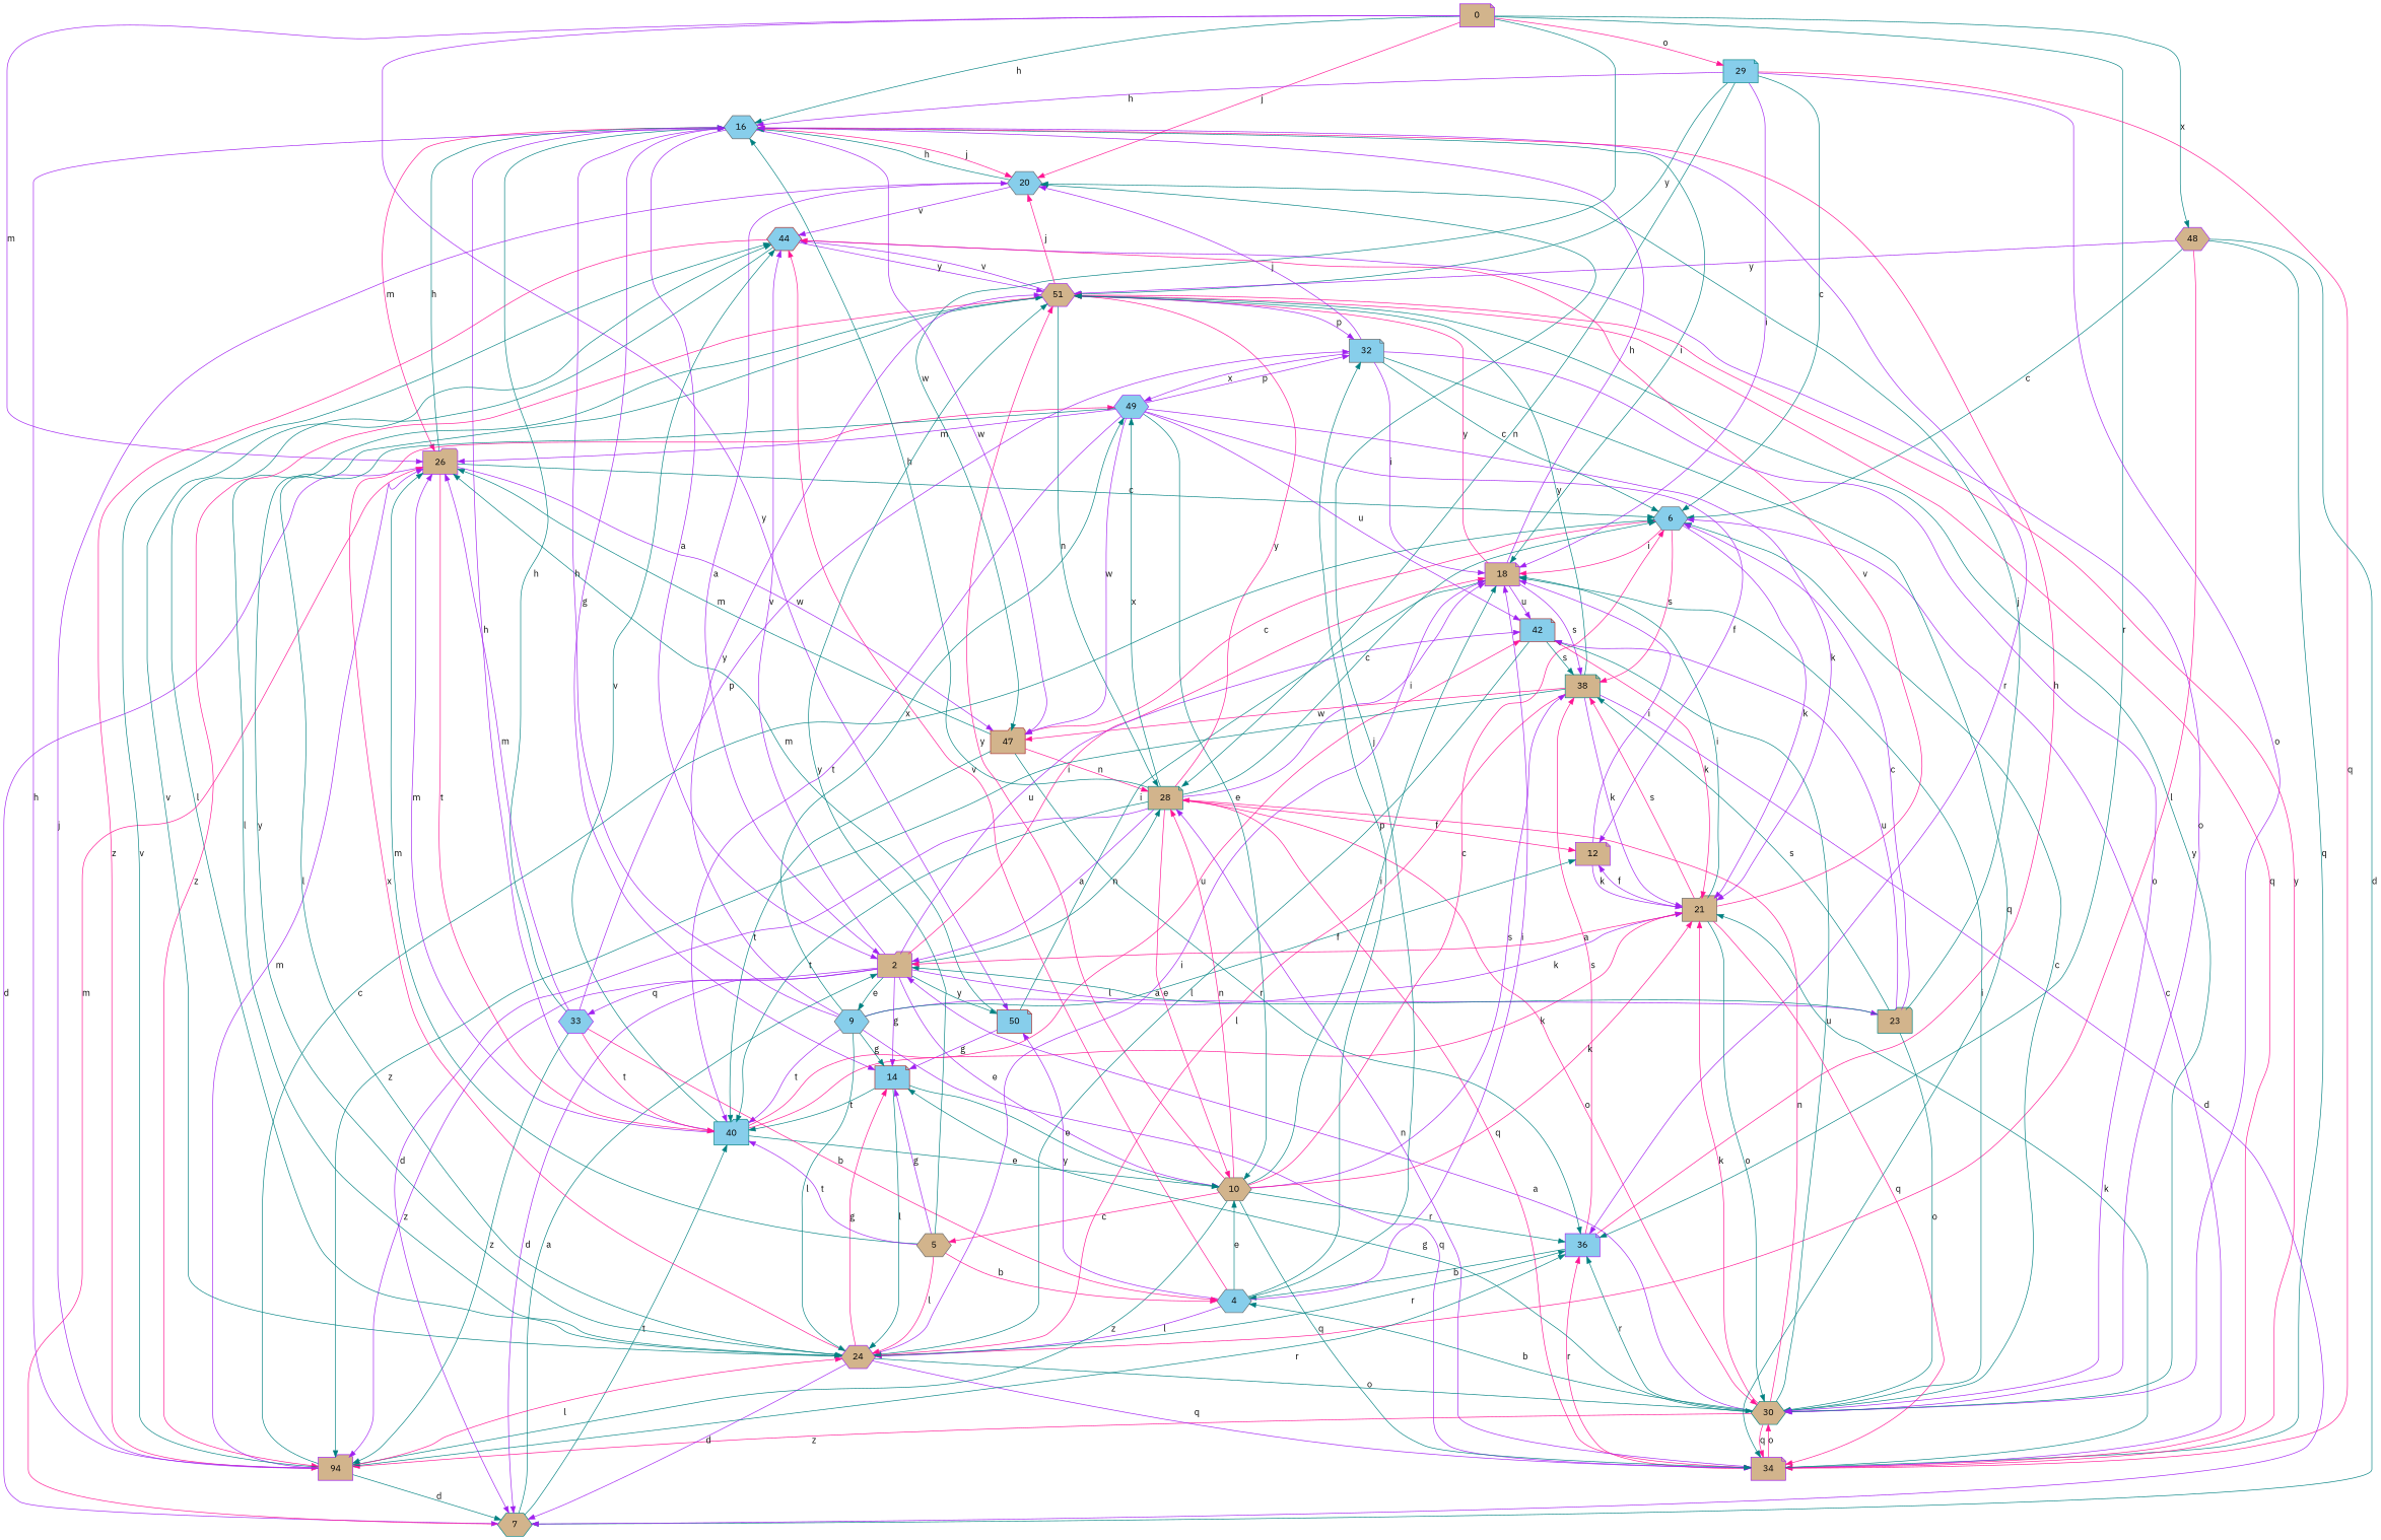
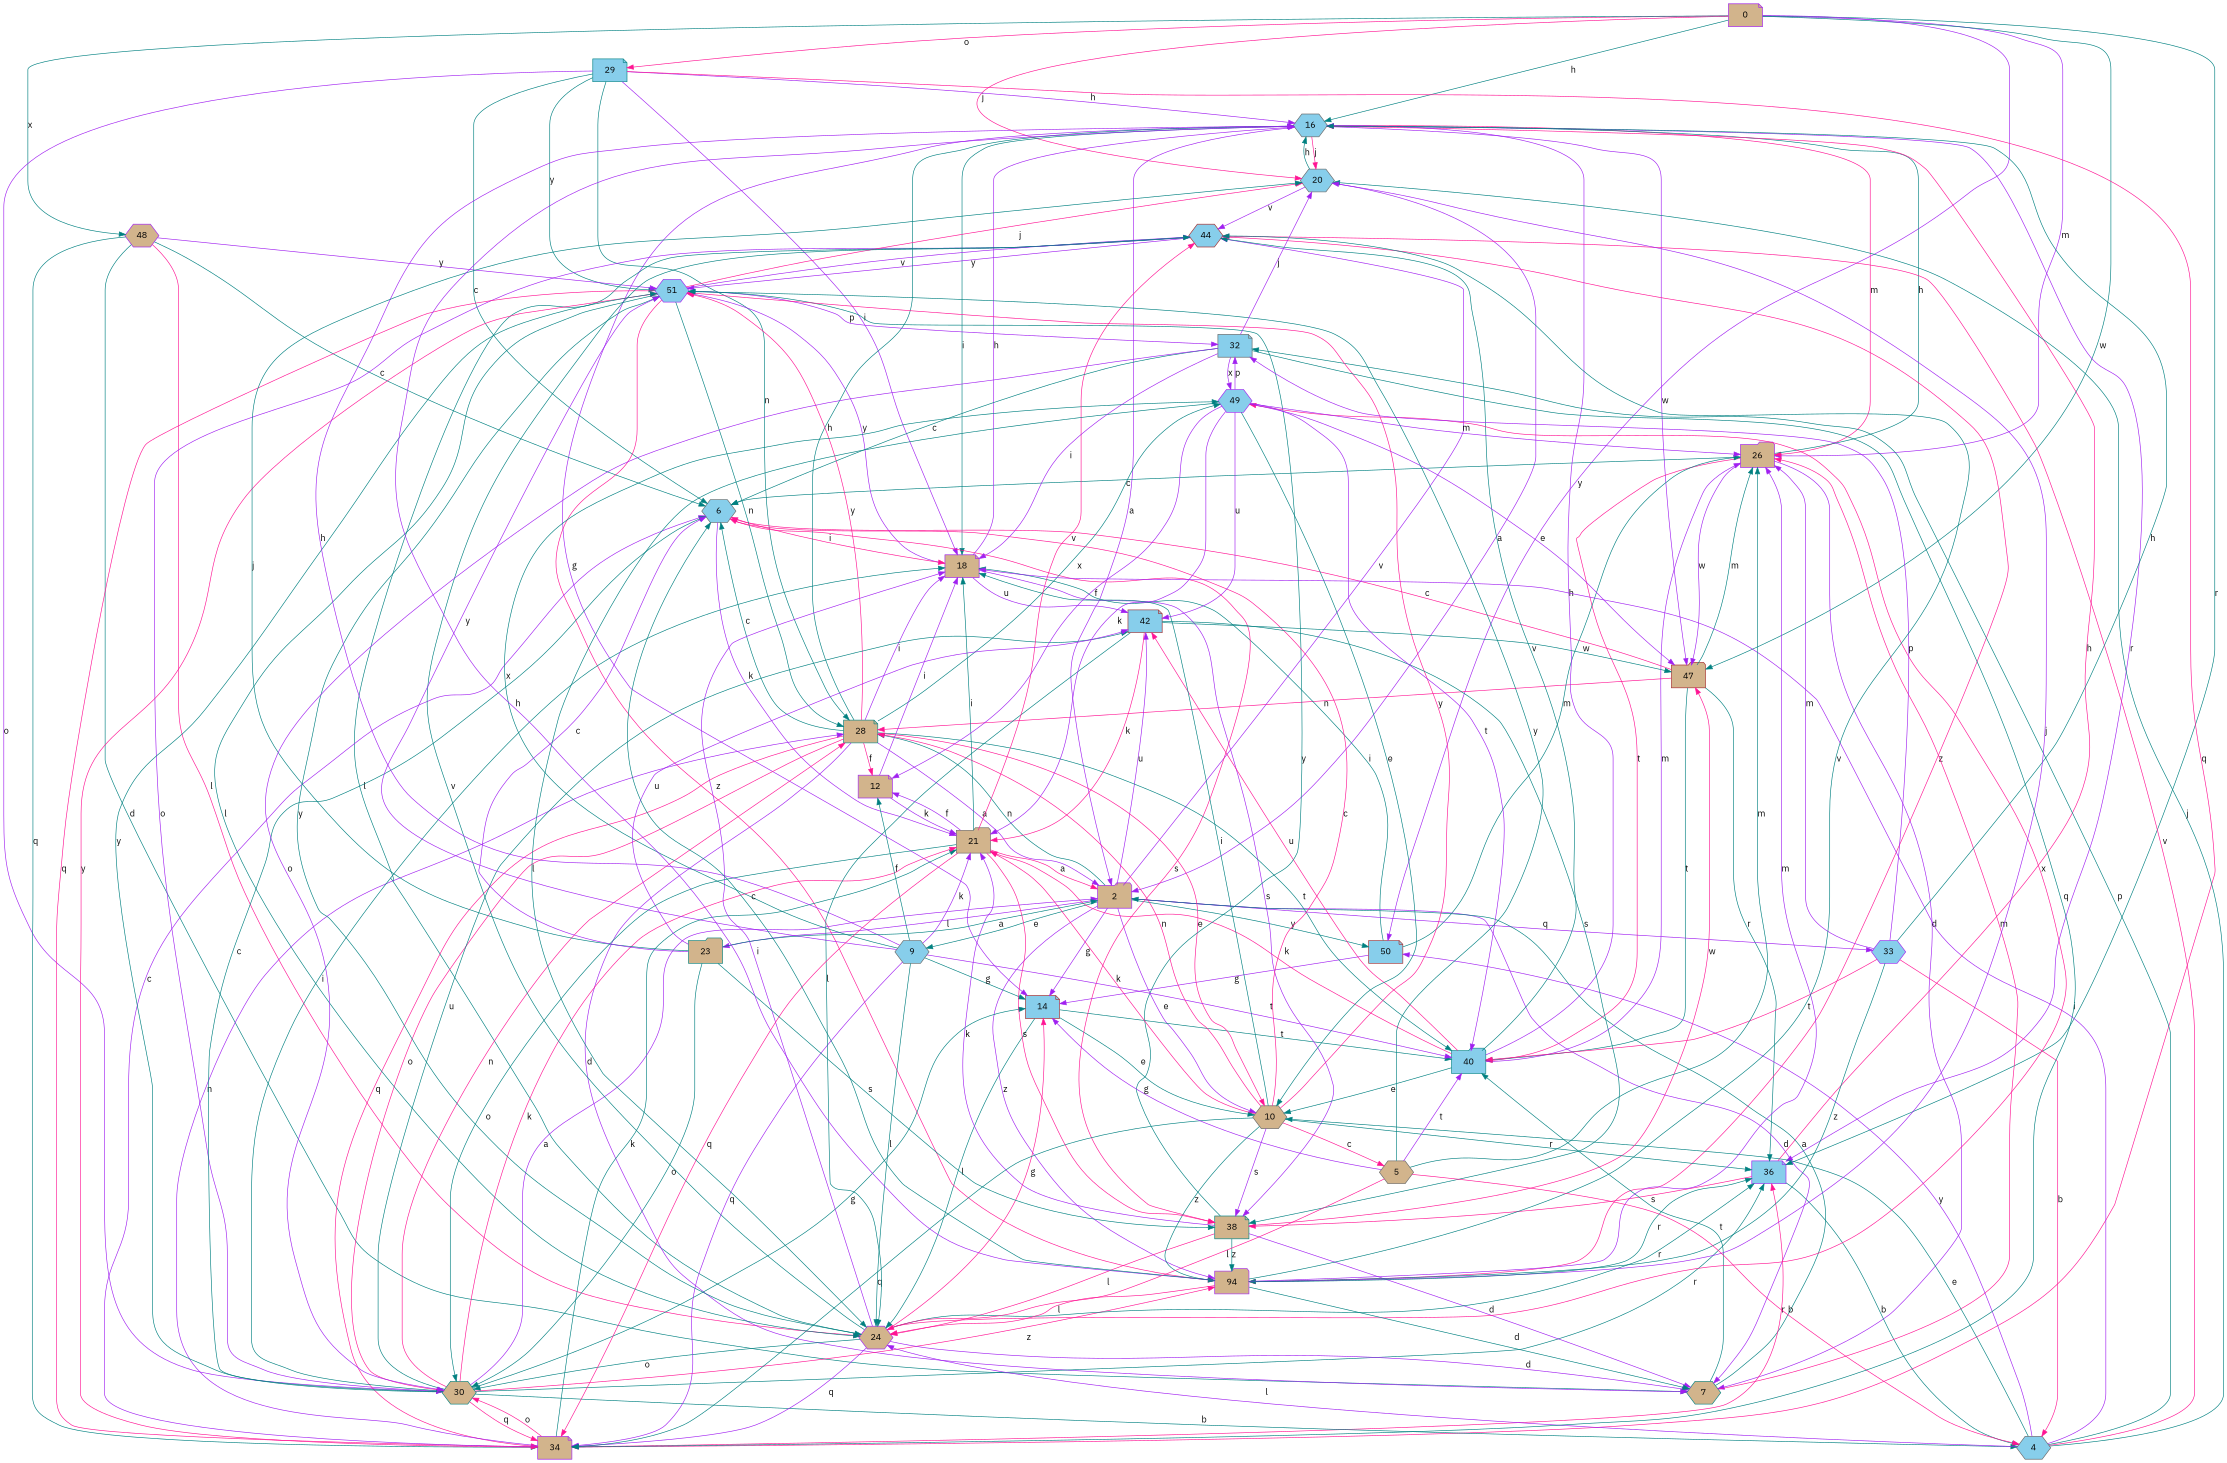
  strict digraph {
    fontname="IBM Plex Sans"
    node [color=purple fillcolor=tan fontname="IBM Plex Sans" shape=hexagon style=filled]
    edge [color=teal fontname="IBM Plex Sans"]
    0 [shape=note]
    16 [color=gray40 fillcolor=skyblue]
    20 [color=gray40 fillcolor=skyblue]
    26 [shape=folder]
    29 [color=teal fillcolor=skyblue shape=note]
    36 [fillcolor=skyblue shape=note]
    47 [color=brown shape=folder]
    48
    50 [color=brown fillcolor=skyblue shape=note]
    2 [shape=folder]
    14 [color=brown fillcolor=skyblue shape=note]
    18 [shape=note]
    44 [color=brown fillcolor=skyblue]
    7 [color=teal]
    40 [color=teal fillcolor=skyblue shape=folder]
    6 [color=gray40 fillcolor=skyblue]
    28 [color=teal shape=note]
-   51
+   51 [fillcolor=skyblue]
    34 [shape=note]
    30 [color=teal]
    4 [color=gray40 fillcolor=skyblue]
    38 [color=teal shape=note]
    24
    9 [color=gray40 fillcolor=skyblue]
    10 [color=gray40]
    23 [color=teal shape=folder]
    33 [fillcolor=skyblue]
    42 [color=brown fillcolor=skyblue shape=note]
    n29 [label=94 shape=folder]
    21 [color=gray40 shape=folder]
    12 [shape=note]
    49 [fillcolor=skyblue]
    5 [color=gray40]
    32 [color=gray40 fillcolor=skyblue shape=note]
    0 -> 16 [label=h]
    0 -> 20 [color=deeppink label=j]
    0 -> 26 [color=purple label=m]
    0 -> 29 [color=deeppink label=o]
    0 -> 36 [label=r]
    0 -> 47 [label=w]
    0 -> 48 [label=x]
    0 -> 50 [color=purple label=y]
    16 -> 20 [color=deeppink label=j]
    16 -> 26 [color=deeppink label=m]
    16 -> 36 [color=purple label=r]
    16 -> 47 [color=purple label=w]
    16 -> 2 [color=purple label=a]
    16 -> 14 [color=purple label=g]
    16 -> 18 [label=i]
    20 -> 16 [label=h]
    20 -> 2 [color=purple label=a]
    20 -> 44 [color=purple label=v]
    26 -> 16 [label=h]
    26 -> 47 [color=purple label=w]
    26 -> 7 [color=purple label=d]
    26 -> 40 [color=deeppink label=t]
    26 -> 6 [label=c]
    29 -> 16 [color=purple label=h]
    29 -> 18 [color=purple label=i]
    29 -> 6 [label=c]
    29 -> 28 [label=n]
    29 -> 51 [label=y]
    29 -> 34 [color=deeppink label=q]
    29 -> 30 [color=purple label=o]
    36 -> 16 [color=deeppink label=h]
    36 -> 4 [label=b]
    36 -> 38 [color=deeppink label=s]
    47 -> 26 [label=m]
    47 -> 36 [label=r]
    47 -> 40 [label=t]
    47 -> 6 [color=deeppink label=c]
    47 -> 28 [color=deeppink label=n]
    48 -> 7 [label=d]
    48 -> 6 [label=c]
    48 -> 51 [color=purple label=y]
    48 -> 34 [label=q]
    48 -> 24 [color=deeppink label=l]
    50 -> 26 [label=m]
    50 -> 14 [color=purple label=g]
    50 -> 18 [label=i]
    2 -> 50 [label=y]
    2 -> 14 [color=purple label=g]
-   2 -> 18 [color=deeppink label=i]
    2 -> 44 [color=purple label=v]
    2 -> 7 [color=purple label=d]
    2 -> 28 [label=n]
    2 -> 9 [label=e]
    2 -> 10 [color=purple label=e]
    2 -> 23 [color=purple label=l]
    2 -> 33 [color=purple label=q]
    2 -> 42 [color=purple label=u]
    2 -> n29 [color=purple label=z]
    14 -> 40 [label=t]
    14 -> 24 [label=l]
    14 -> 10 [label=e]
    18 -> 16 [color=purple label=h]
-   18 -> 51 [color=deeppink label=y]
+   18 -> 51 [color=purple label=y]
    18 -> 38 [color=purple label=s]
    18 -> 42 [color=purple label=u]
    44 -> 51 [color=purple label=y]
    44 -> 30 [color=purple label=o]
    44 -> 24 [label=l]
    44 -> n29 [color=deeppink label=z]
    7 -> 26 [color=deeppink label=m]
    7 -> 2 [label=a]
    7 -> 40 [label=t]
    40 -> 16 [color=purple label=h]
    40 -> 26 [color=purple label=m]
    40 -> 44 [label=v]
    40 -> 10 [label=e]
    40 -> 42 [color=deeppink label=u]
    40 -> 21 [color=deeppink label=k]
    6 -> 18 [color=deeppink label=i]
    6 -> 38 [color=deeppink label=s]
    6 -> 21 [color=purple label=k]
    28 -> 16 [label=h]
    28 -> 2 [color=purple label=a]
    28 -> 18 [color=purple label=i]
    28 -> 7 [color=purple label=d]
    28 -> 40 [label=t]
    28 -> 6 [label=c]
    28 -> 51 [color=deeppink label=y]
    28 -> 34 [color=deeppink label=q]
    28 -> 30 [color=deeppink label=o]
    28 -> 10 [color=deeppink label=e]
    28 -> 12 [color=deeppink label=f]
    28 -> 49 [label=x]
    51 -> 20 [color=deeppink label=j]
    51 -> 44 [color=purple label=v]
    51 -> 28 [label=n]
    51 -> 34 [color=deeppink label=q]
    51 -> 24 [label=l]
    51 -> n29 [color=deeppink label=z]
    51 -> 32 [color=purple label=p]
    34 -> 36 [color=deeppink label=r]
    34 -> 6 [color=purple label=c]
    34 -> 28 [color=purple label=n]
    34 -> 51 [color=deeppink label=y]
    34 -> 30 [color=deeppink label=o]
    34 -> 21 [label=k]
    30 -> 36 [label=r]
    30 -> 2 [color=purple label=a]
    30 -> 14 [label=g]
    30 -> 18 [label=i]
    30 -> 6 [label=c]
    30 -> 28 [color=deeppink label=n]
    30 -> 51 [label=y]
    30 -> 34 [color=deeppink label=q]
    30 -> 4 [label=b]
    30 -> 42 [label=u]
    30 -> n29 [color=deeppink label=z]
    30 -> 21 [color=deeppink label=k]
    4 -> 20 [label=j]
    4 -> 50 [color=purple label=y]
    4 -> 18 [color=purple label=i]
    4 -> 44 [color=deeppink label=v]
    4 -> 24 [color=purple label=l]
    4 -> 10 [label=e]
    4 -> 32 [label=p]
    38 -> 47 [color=deeppink label=w]
    38 -> 7 [color=purple label=d]
    38 -> 51 [label=y]
    38 -> 24 [color=deeppink label=l]
    38 -> n29 [label=z]
    38 -> 21 [color=purple label=k]
    24 -> 36 [label=r]
    24 -> 14 [color=deeppink label=g]
    24 -> 18 [color=purple label=i]
    24 -> 44 [label=v]
    24 -> 7 [color=purple label=d]
    24 -> 51 [label=y]
    24 -> 34 [color=purple label=q]
    24 -> 30 [label=o]
    24 -> 49 [color=deeppink label=x]
    9 -> 16 [color=purple label=h]
    9 -> 14 [label=g]
    9 -> 40 [color=purple label=t]
    9 -> 51 [color=purple label=y]
    9 -> 34 [color=purple label=q]
    9 -> 24 [label=l]
    9 -> 21 [color=purple label=k]
    9 -> 12 [label=f]
    9 -> 49 [label=x]
    10 -> 36 [label=r]
    10 -> 18 [label=i]
    10 -> 6 [color=deeppink label=c]
    10 -> 28 [color=deeppink label=n]
    10 -> 51 [color=deeppink label=y]
    10 -> 34 [label=q]
    10 -> 38 [color=purple label=s]
    10 -> n29 [label=z]
    10 -> 21 [color=deeppink label=k]
    10 -> 5 [color=deeppink label=c]
    23 -> 20 [label=j]
    23 -> 2 [label=a]
    23 -> 6 [color=purple label=c]
    23 -> 30 [label=o]
    23 -> 38 [label=s]
    23 -> 42 [color=purple label=u]
    33 -> 16 [label=h]
    33 -> 26 [color=purple label=m]
    33 -> 40 [color=deeppink label=t]
    33 -> 4 [color=deeppink label=b]
    33 -> n29 [label=z]
    33 -> 32 [color=purple label=p]
+   42 -> 47 [label=w]
    42 -> 38 [label=s]
    42 -> 24 [label=l]
    42 -> 21 [color=deeppink label=k]
    n29 -> 16 [color=purple label=h]
    n29 -> 20 [color=purple label=j]
    n29 -> 26 [color=purple label=m]
    n29 -> 36 [label=r]
    n29 -> 44 [label=v]
    n29 -> 7 [label=d]
    n29 -> 6 [label=c]
    n29 -> 24 [color=deeppink label=l]
    21 -> 2 [color=deeppink label=a]
    21 -> 18 [label=i]
    21 -> 44 [color=deeppink label=v]
    21 -> 34 [color=deeppink label=q]
    21 -> 30 [label=o]
    21 -> 38 [color=deeppink label=s]
    21 -> 12 [color=purple label=f]
    12 -> 18 [color=purple label=i]
    12 -> 21 [color=purple label=k]
    49 -> 26 [color=purple label=m]
-   49 -> 47 [color=purple label=w]
+   49 -> 47 [color=purple label=e]
    49 -> 40 [color=purple label=t]
    49 -> 24 [label=l]
    49 -> 10 [label=e]
    49 -> 42 [color=purple label=u]
    49 -> 21 [color=purple label=k]
    49 -> 12 [color=purple label=f]
    49 -> 32 [color=purple label=p]
    5 -> 26 [label=m]
    5 -> 14 [color=purple label=g]
    5 -> 40 [color=purple label=t]
    5 -> 51 [label=y]
    5 -> 4 [color=deeppink label=b]
    5 -> 24 [color=deeppink label=l]
    32 -> 20 [color=purple label=j]
    32 -> 18 [color=purple label=i]
    32 -> 6 [label=c]
    32 -> 34 [label=q]
    32 -> 30 [color=purple label=o]
    32 -> 49 [color=purple label=x]
  }
